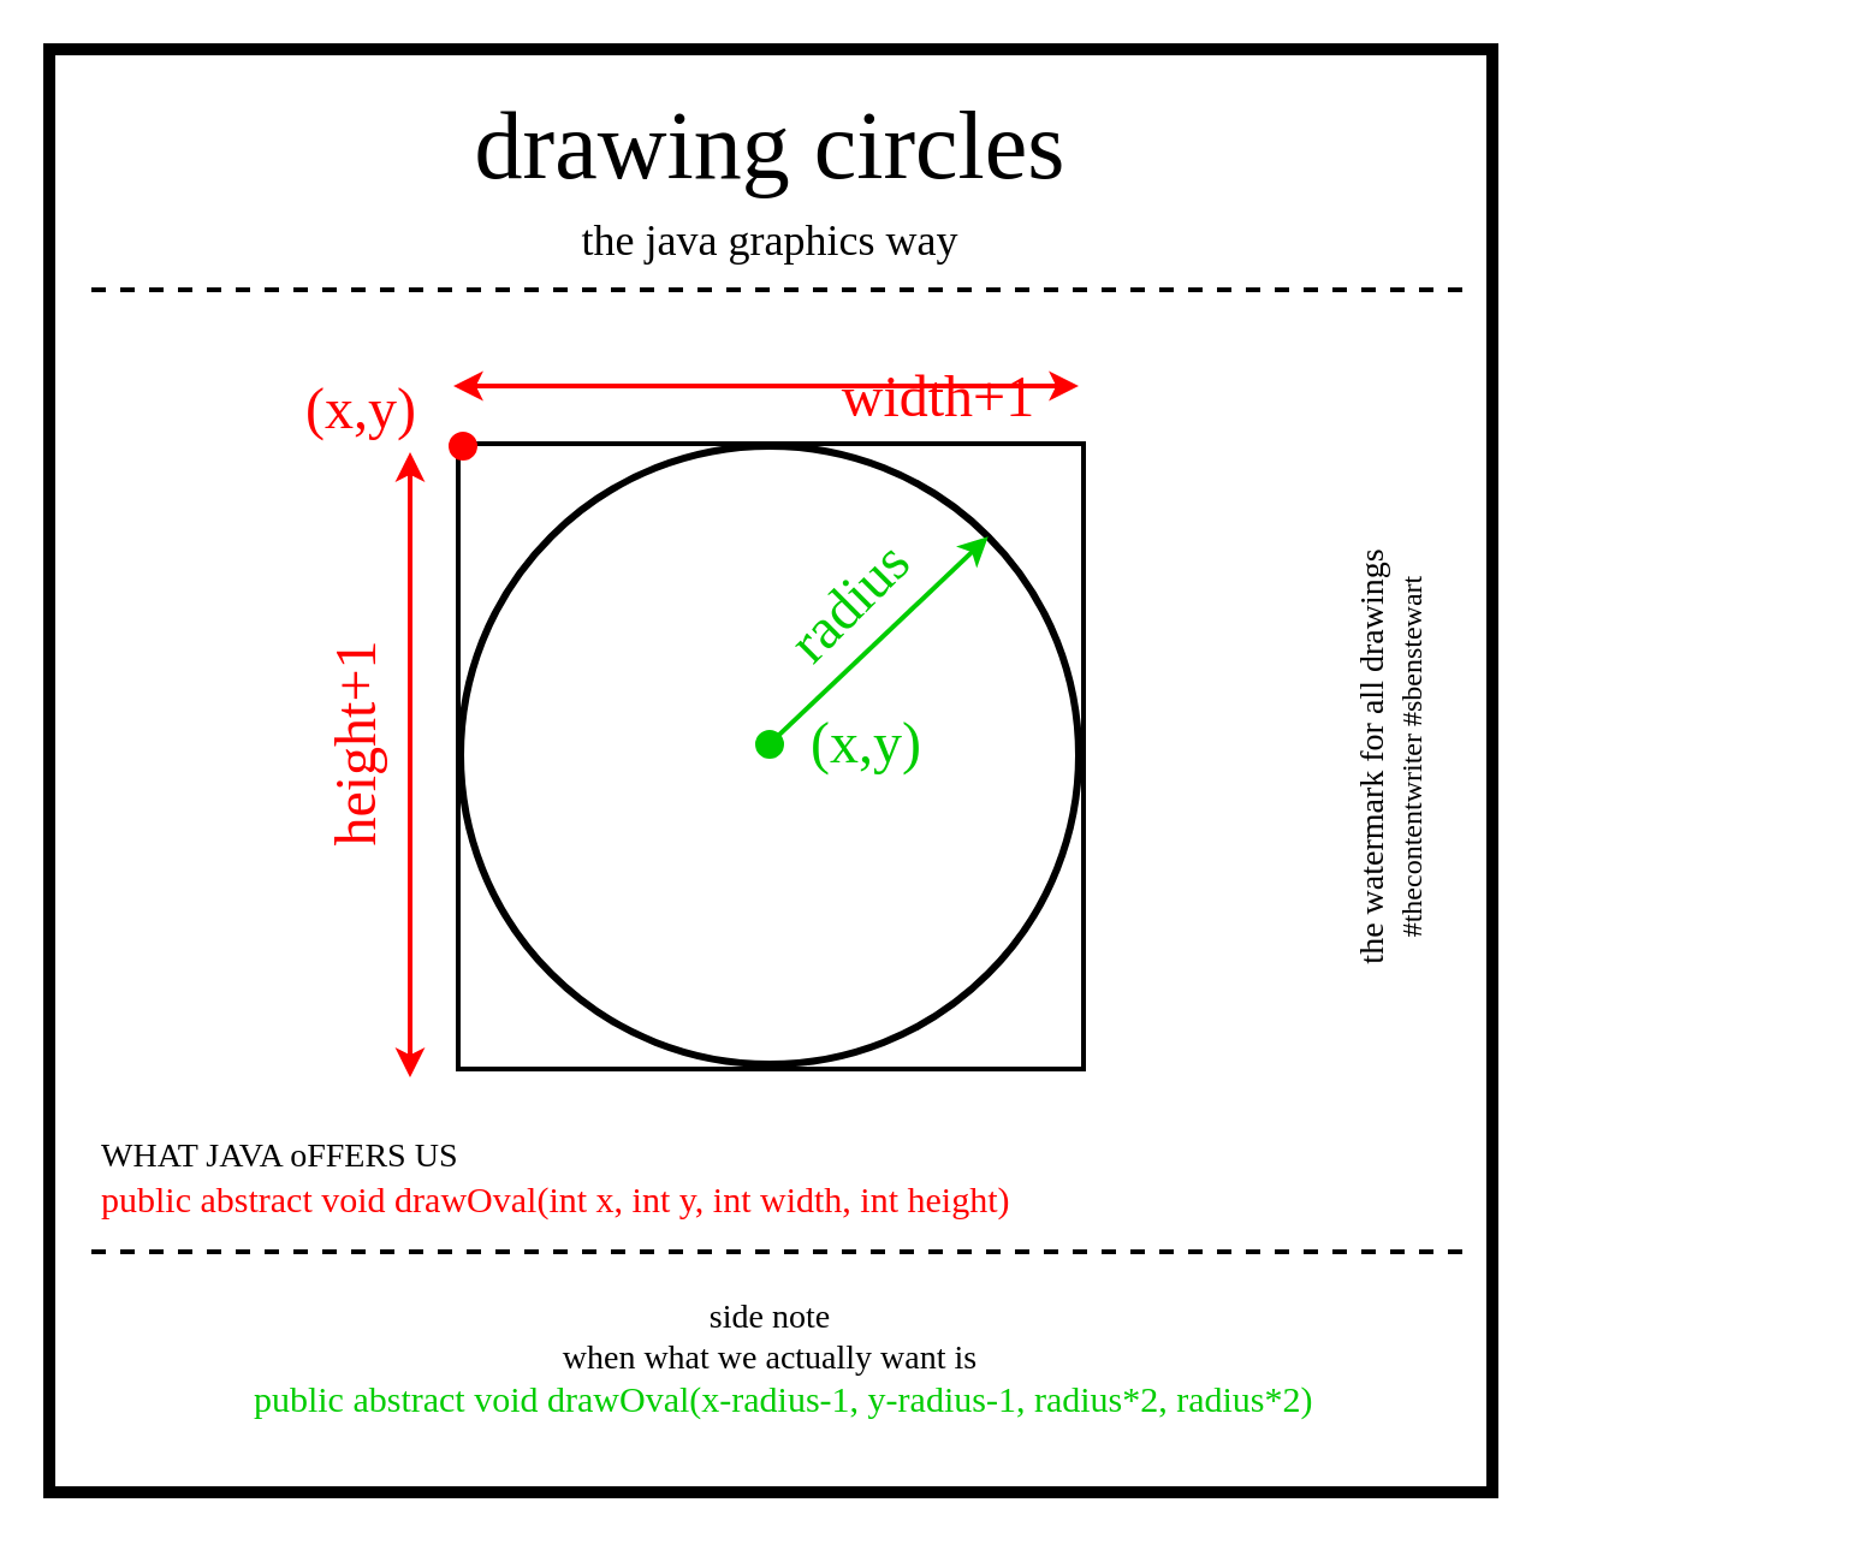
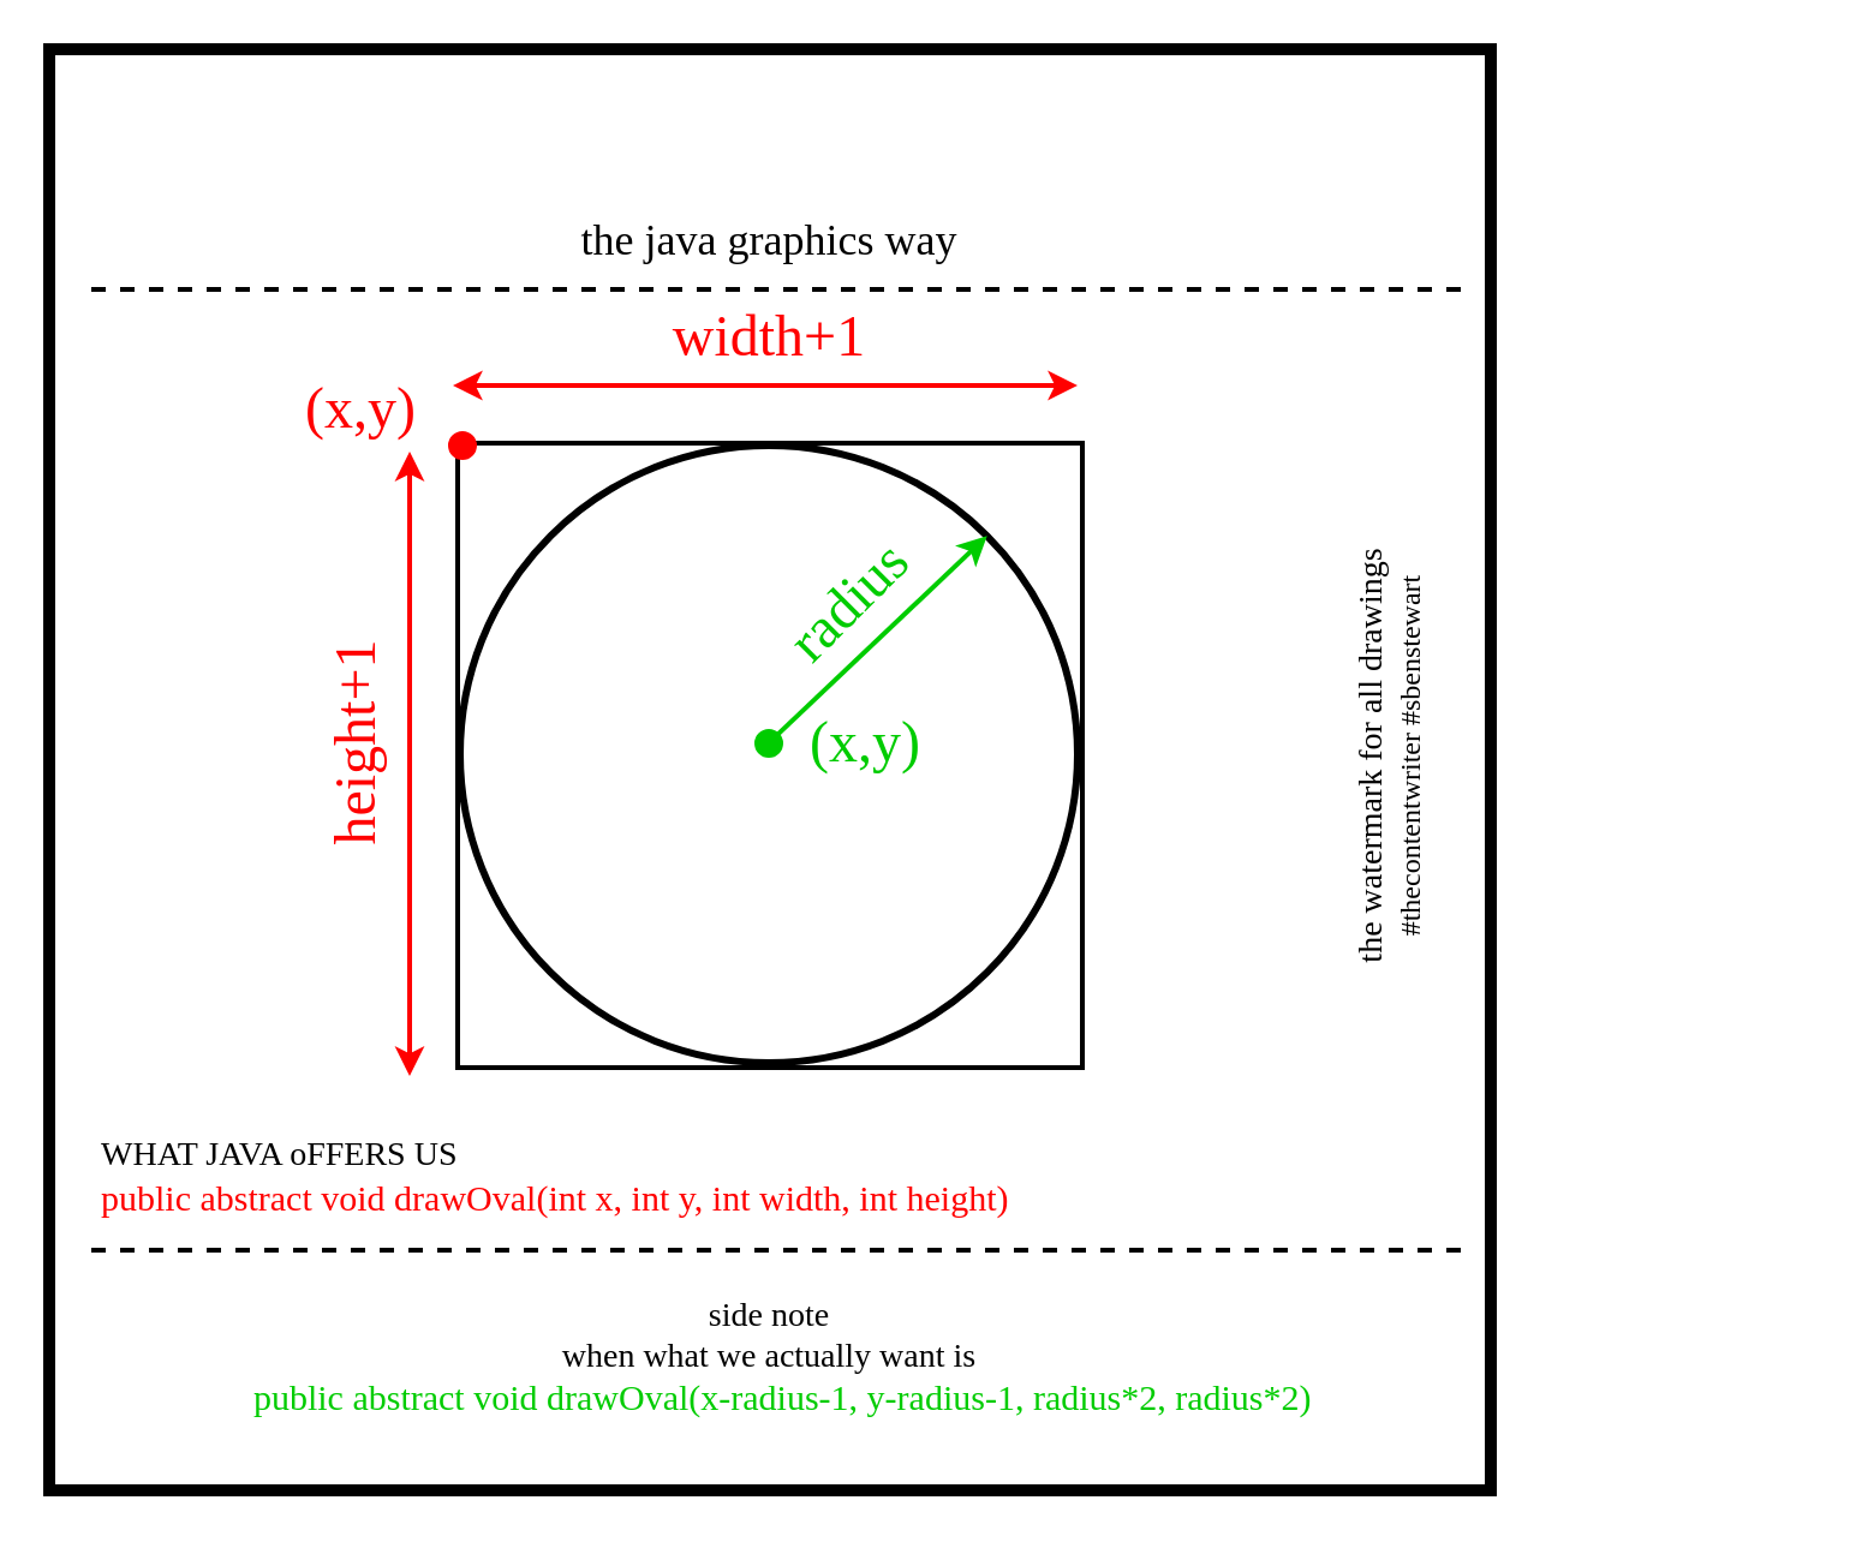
  <mxCell id="0" />
  <mxCell id="1" parent="0" />
  <mxCell id="2" value="" style="whiteSpace=wrap;html=1;aspect=fixed;strokeWidth=5;" parent="1" vertex="1"><mxGeometry x="20" y="20" width="600" height="600" as="geometry" /></mxCell>
  <mxCell id="3" value="" style="whiteSpace=wrap;html=1;aspect=fixed;strokeWidth=2;fillColor=none;imageAspect=1;strokeColor=#000000;" vertex="1" parent="1"><mxGeometry x="190" y="184" width="260" height="260" as="geometry" /></mxCell>
- <mxCell id="4" value="&lt;font face=&quot;xkcd&quot;&gt;&lt;span style=&quot;font-size: 40px&quot;&gt;drawing circles&lt;/span&gt;&lt;br&gt;&lt;/font&gt;" style="text;html=1;strokeColor=none;fillColor=none;align=center;verticalAlign=middle;whiteSpace=wrap;rounded=0;" parent="1" vertex="1"><mxGeometry x="20" y="50" width="600" height="20" as="geometry" /></mxCell>
  <mxCell id="5" value="&lt;font face=&quot;xkcd&quot;&gt;&lt;span style=&quot;font-size: 18px&quot;&gt;the java graphics way&lt;/span&gt;&lt;br&gt;&lt;/font&gt;" style="text;html=1;strokeColor=none;fillColor=none;align=center;verticalAlign=middle;whiteSpace=wrap;rounded=0;" parent="1" vertex="1"><mxGeometry x="20" y="90" width="600" height="20" as="geometry" /></mxCell>
  <mxCell id="6" value="" style="endArrow=none;dashed=1;html=1;strokeWidth=2;" parent="1" edge="1"><mxGeometry width="50" height="50" relative="1" as="geometry"><mxPoint x="607.5" y="120" as="sourcePoint" /><mxPoint x="32.5" y="120" as="targetPoint" /></mxGeometry></mxCell>
  <mxCell id="7" value="" style="endArrow=none;dashed=1;html=1;strokeWidth=2;" parent="1" edge="1"><mxGeometry width="50" height="50" relative="1" as="geometry"><mxPoint x="607.5" y="520" as="sourcePoint" /><mxPoint x="32.5" y="520" as="targetPoint" /></mxGeometry></mxCell>
  <mxCell id="8" value="&lt;font face=&quot;xkcd&quot;&gt;&lt;span style=&quot;font-size: 14px&quot;&gt;side note&lt;br&gt;when what we actually want is&lt;br&gt;&lt;/span&gt;&lt;/font&gt;&lt;div style=&quot;font-family: &amp;#34;xkcd&amp;#34; ; font-size: 15px&quot;&gt;&amp;nbsp; &lt;font color=&quot;#00cc00&quot;&gt;&amp;nbsp;public abstract void drawOval(x-radius-1, y-radius-1, radius*2, radius*2)&lt;/font&gt;&lt;/div&gt;" style="text;html=1;strokeColor=none;fillColor=none;align=center;verticalAlign=middle;whiteSpace=wrap;rounded=0;" parent="1" vertex="1"><mxGeometry x="20" y="530" width="600" height="70" as="geometry" /></mxCell>
  <mxCell id="9" style="edgeStyle=orthogonalEdgeStyle;rounded=0;orthogonalLoop=1;jettySize=auto;html=1;exitX=0.5;exitY=1;exitDx=0;exitDy=0;strokeWidth=2;" parent="1" edge="1"><mxGeometry relative="1" as="geometry"><mxPoint x="471" y="381" as="sourcePoint" /><mxPoint x="471" y="381" as="targetPoint" /></mxGeometry></mxCell>
  <mxCell id="10" value="&lt;font face=&quot;xkcd&quot;&gt;&lt;span style=&quot;font-size: 14px&quot;&gt;the watermark for all drawings&lt;/span&gt;&lt;/font&gt;&lt;font face=&quot;xkcd&quot;&gt;&lt;span style=&quot;font-size: 14px&quot;&gt;&lt;br&gt;&lt;/span&gt;#thecontentwriter #sbenstewart&lt;br&gt;&lt;/font&gt;" style="text;html=1;strokeColor=none;fillColor=none;align=center;verticalAlign=middle;whiteSpace=wrap;rounded=0;rotation=-90;" parent="1" vertex="1"><mxGeometry x="403.44" y="304" width="349.13" height="20" as="geometry" /></mxCell>
  <mxCell id="11" value="" style="ellipse;whiteSpace=wrap;html=1;aspect=fixed;strokeWidth=3;" vertex="1" parent="1"><mxGeometry x="191" y="185" width="257" height="257" as="geometry" /></mxCell>
  <mxCell id="12" value="" style="ellipse;whiteSpace=wrap;html=1;aspect=fixed;strokeWidth=2;fillColor=#00CC00;strokeColor=#00CC00;" vertex="1" parent="1"><mxGeometry x="314.5" y="304" width="10" height="10" as="geometry" /></mxCell>
  <mxCell id="13" value="" style="ellipse;whiteSpace=wrap;html=1;aspect=fixed;strokeWidth=2;fillColor=#FF0000;strokeColor=#FF0000;" vertex="1" parent="1"><mxGeometry x="187" y="180" width="10" height="10" as="geometry" /></mxCell>
  <mxCell id="14" value="&lt;font color=&quot;#ff0000&quot; style=&quot;font-size: 24px&quot;&gt;(x,y)&lt;/font&gt;" style="text;html=1;strokeColor=none;fillColor=none;align=center;verticalAlign=middle;whiteSpace=wrap;rounded=0;fontFamily=xkcd;" vertex="1" parent="1"><mxGeometry x="130" y="160" width="40" height="20" as="geometry" /></mxCell>
  <mxCell id="15" value="&lt;font style=&quot;font-size: 24px&quot; color=&quot;#00cc00&quot;&gt;(x,y)&lt;/font&gt;" style="text;html=1;strokeColor=none;fillColor=none;align=center;verticalAlign=middle;whiteSpace=wrap;rounded=0;fontFamily=xkcd;" vertex="1" parent="1"><mxGeometry x="340" y="299" width="40" height="20" as="geometry" /></mxCell>
  <mxCell id="16" value="" style="endArrow=classic;startArrow=classic;html=1;strokeWidth=2;entryX=0;entryY=0;entryDx=0;entryDy=0;exitX=0;exitY=1;exitDx=0;exitDy=0;strokeColor=#FF0000;" edge="1" parent="1"><mxGeometry width="50" height="50" relative="1" as="geometry"><mxPoint x="170" y="447.5" as="sourcePoint" /><mxPoint x="170" y="187.5" as="targetPoint" /></mxGeometry></mxCell>
  <mxCell id="17" value="" style="endArrow=classic;startArrow=classic;html=1;strokeWidth=2;exitX=0;exitY=1;exitDx=0;exitDy=0;entryX=1;entryY=1;entryDx=0;entryDy=0;strokeColor=#FF0000;" edge="1" parent="1"><mxGeometry width="50" height="50" relative="1" as="geometry"><mxPoint x="188" y="160" as="sourcePoint" /><mxPoint x="448" y="160" as="targetPoint" /></mxGeometry></mxCell>
- <mxCell id="18" value="&lt;font color=&quot;#ff0000&quot; style=&quot;font-size: 24px&quot;&gt;width+1&lt;/font&gt;" style="text;html=1;strokeColor=none;fillColor=none;align=center;verticalAlign=middle;whiteSpace=wrap;rounded=0;fontFamily=xkcd;" vertex="1" parent="1"><mxGeometry x="340" y="155" width="100" height="20" as="geometry" /></mxCell>
+ <mxCell id="18" value="&lt;font color=&quot;#ff0000&quot; style=&quot;font-size: 24px&quot;&gt;width+1&lt;/font&gt;" style="text;html=1;strokeColor=none;fillColor=none;align=center;verticalAlign=middle;whiteSpace=wrap;rounded=0;fontFamily=xkcd;" vertex="1" parent="1"><mxGeometry x="270" y="130" width="100" height="20" as="geometry" /></mxCell>
  <mxCell id="19" value="&lt;font color=&quot;#ff0000&quot; style=&quot;font-size: 24px&quot;&gt;height+1&lt;/font&gt;" style="text;html=1;strokeColor=none;fillColor=none;align=center;verticalAlign=middle;whiteSpace=wrap;rounded=0;fontFamily=xkcd;rotation=-90;" vertex="1" parent="1"><mxGeometry x="93" y="299" width="110" height="20" as="geometry" /></mxCell>
  <mxCell id="20" value="" style="endArrow=classic;html=1;strokeColor=#00CC00;strokeWidth=2;exitX=1;exitY=0;exitDx=0;exitDy=0;entryX=1;entryY=0;entryDx=0;entryDy=0;" edge="1" parent="1" source="12" target="11"><mxGeometry width="50" height="50" relative="1" as="geometry"><mxPoint x="320" y="280" as="sourcePoint" /><mxPoint x="370" y="230" as="targetPoint" /></mxGeometry></mxCell>
  <mxCell id="21" value="&lt;font style=&quot;font-size: 24px&quot; color=&quot;#00cc00&quot;&gt;radius&lt;/font&gt;" style="text;html=1;strokeColor=none;fillColor=none;align=center;verticalAlign=middle;whiteSpace=wrap;rounded=0;fontFamily=xkcd;rotation=-45;" vertex="1" parent="1"><mxGeometry x="303.44" y="240" width="100" height="20" as="geometry" /></mxCell>
  <mxCell id="22" value="&lt;span style=&quot;font-size: 14px&quot;&gt;WHAT JAVA oFFERS US&lt;/span&gt;&lt;div style=&quot;font-size: 15px&quot;&gt;&lt;font color=&quot;#ff0000&quot; style=&quot;font-size: 15px&quot;&gt;public abstract void drawOval(int x,&amp;nbsp;&lt;/font&gt;&lt;font color=&quot;#ff0000&quot;&gt;int y,&amp;nbsp;&lt;/font&gt;&lt;font color=&quot;#ff0000&quot;&gt;int width,&amp;nbsp;&lt;/font&gt;&lt;span style=&quot;color: rgb(255 , 0 , 0)&quot;&gt;int height)&lt;/span&gt;&lt;/div&gt;" style="text;html=1;strokeColor=none;fillColor=none;align=left;verticalAlign=middle;whiteSpace=wrap;rounded=0;fontFamily=xkcd;" vertex="1" parent="1"><mxGeometry x="40" y="480" width="500" height="20" as="geometry" /></mxCell>
